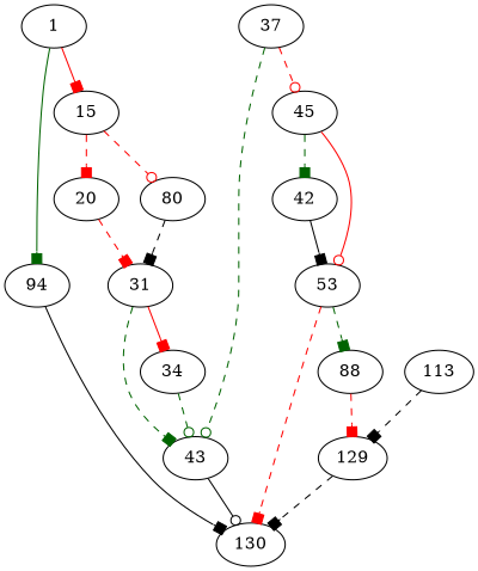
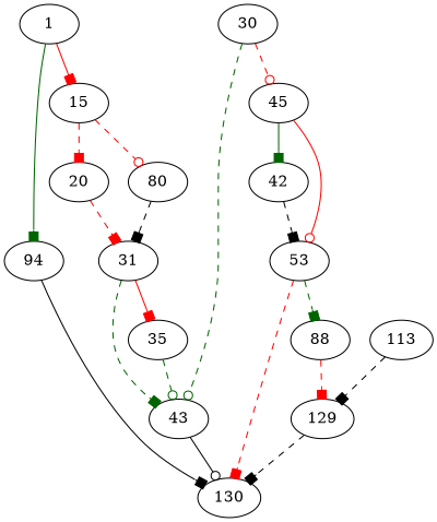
  strict digraph {
    edge [arrowhead=box color=red style=dashed]
    1 [entry=true]
    n2 [label=94]
    15
    130
    20
    n6 [label=80]
    31
    43
-   34
-   37
+   34 [label=35]
+   37 [label=30]
    45
    n12 [label=42]
    53
    88
    129
    113
    1 -> n2 [color=darkgreen cond=true style=solid]
    1 -> 15 [cond=false style=solid]
    n2 -> 130 [style=solid color=""]
    15 -> 20 [cond=true]
    15 -> n6 [arrowhead=odot cond=false]
    20 -> 31
    n6 -> 31 [color=""]
    31 -> 43 [color=darkgreen cond=true]
    31 -> 34 [cond=false style=solid]
    43 -> 130 [arrowhead=odot style=solid color=""]
    34 -> 43 [arrowhead=odot color=darkgreen cond=true]
    37 -> 43 [arrowhead=odot color=darkgreen cond=true]
    37 -> 45 [arrowhead=odot cond=false]
-   45 -> n12 [color=darkgreen cond=true]
+   45 -> n12 [color=darkgreen cond=true style=solid]
    45 -> 53 [arrowhead=odot cond=false style=solid]
-   n12 -> 53 [style=solid color=""]
+   n12 -> 53 [color=""]
    53 -> 130 [cond=false]
    53 -> 88 [color=darkgreen cond=true]
    88 -> 129 [cond=false]
    129 -> 130 [color=""]
    113 -> 129 [color=""]
  }
